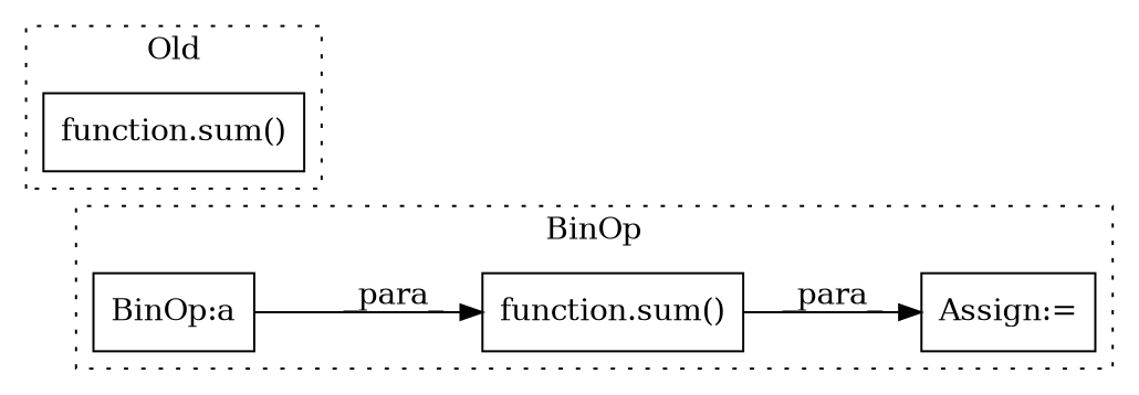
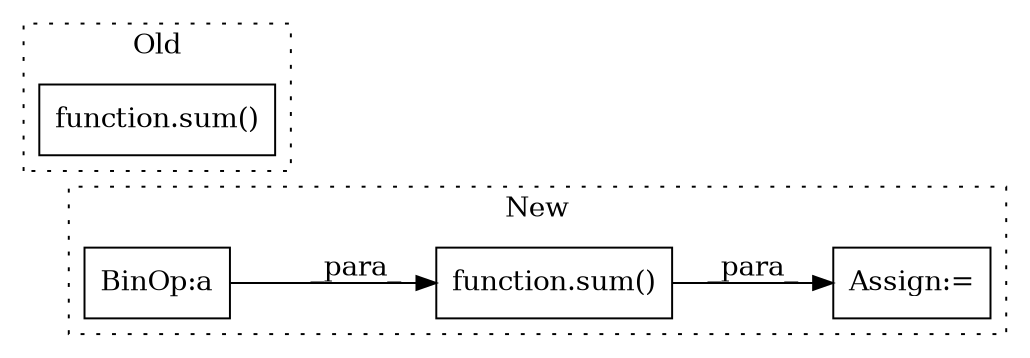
  digraph {
    rankdir=LR
    node [a=75 l="4,1" shape=box]
    n1 [label="function.sum()" s="6941,7062"]
    n2 [a=68 l=3 label="Assign:=" s=6938]
    n3 [a=82 l=31 label="BinOp:a" s=6989]
    n4 [label="function.sum()" s="5194,5379"]
    subgraph cluster_1 {
-     label=BinOp
+     label=New
      style=dotted
      n1
      n2
      n3
    }
    subgraph cluster_2 {
      label=Old
      style=dotted
      n4
    }
    n1 -> n2 [label=_para_]
    n3 -> n1 [label=_para_]
  }
